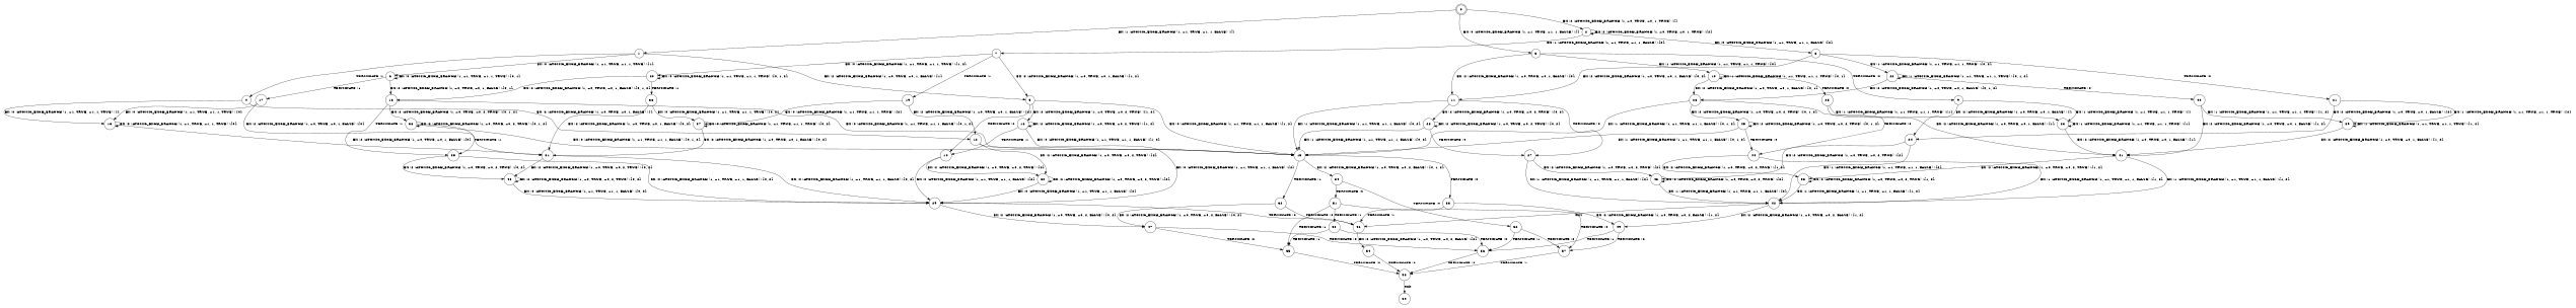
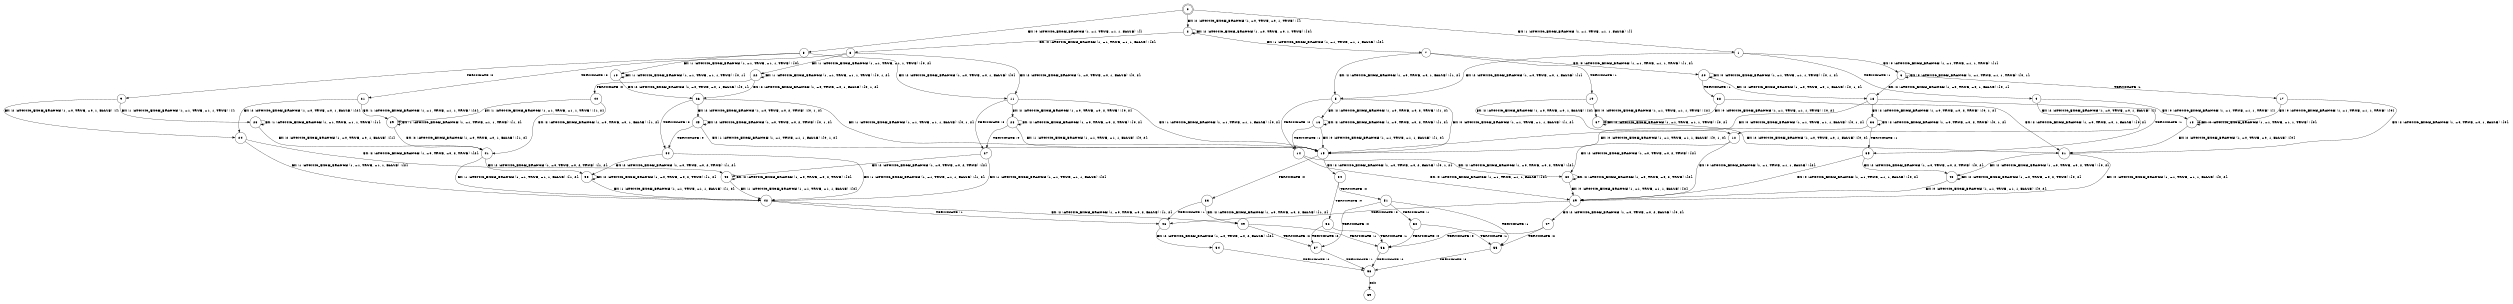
  digraph {
    node [shape=circle]
    0 [peripheries=2]
    1
    2
    3
    4
    5
    6
    7
    8
    9
    10
    11
    12
    13
    14
    15
    16
    17
    18
    19
    20
    21
    22
    23
    24
-   25
    26
    27
    28
    29
    30
    31
-   32
    33
    34
    35
    36
    37
    38
    39
    40
    41
    42
    43
    44
    45
    46
    47
    48
    49
    51
    52
    53
    54
    55
    56
    57
    50
    58
    59
    0 -> 1 [label="EX !1 !ATOMIC_EXCH_BRANCH (1, +1, TRUE, +1, 1, FALSE) !{}"]
    0 -> 2 [label="EX !2 !ATOMIC_EXCH_BRANCH (1, +0, TRUE, +0, 1, TRUE) !{}"]
    0 -> 3 [label="EX !0 !ATOMIC_EXCH_BRANCH (1, +1, TRUE, +1, 1, FALSE) !{}"]
    1 -> 4 [label="TERMINATE !1"]
    1 -> 5 [label="EX !2 !ATOMIC_EXCH_BRANCH (1, +0, TRUE, +0, 1, FALSE) !{1}"]
    1 -> 6 [label="EX !0 !ATOMIC_EXCH_BRANCH (1, +1, TRUE, +1, 1, TRUE) !{1}"]
    2 -> 2 [label="EX !2 !ATOMIC_EXCH_BRANCH (1, +0, TRUE, +0, 1, TRUE) !{2}"]
    2 -> 7 [label="EX !1 !ATOMIC_EXCH_BRANCH (1, +1, TRUE, +1, 1, FALSE) !{2}"]
    2 -> 8 [label="EX !0 !ATOMIC_EXCH_BRANCH (1, +1, TRUE, +1, 1, FALSE) !{2}"]
    3 -> 9 [label="TERMINATE !0"]
    3 -> 10 [label="EX !1 !ATOMIC_EXCH_BRANCH (1, +1, TRUE, +1, 1, TRUE) !{0}"]
    3 -> 11 [label="EX !2 !ATOMIC_EXCH_BRANCH (1, +0, TRUE, +0, 1, FALSE) !{0}"]
    4 -> 12 [label="EX !2 !ATOMIC_EXCH_BRANCH (1, +0, TRUE, +0, 1, FALSE) !{}"]
    4 -> 13 [label="EX !0 !ATOMIC_EXCH_BRANCH (1, +1, TRUE, +1, 1, TRUE) !{}"]
    5 -> 14 [label="TERMINATE !2"]
    5 -> 15 [label="EX !0 !ATOMIC_EXCH_BRANCH (1, +1, TRUE, +1, 1, FALSE) !{1, 2}"]
    5 -> 16 [label="EX !2 !ATOMIC_EXCH_BRANCH (1, +0, TRUE, +0, 2, TRUE) !{1, 2}"]
    6 -> 6 [label="EX !0 !ATOMIC_EXCH_BRANCH (1, +1, TRUE, +1, 1, TRUE) !{0, 1}"]
    6 -> 17 [label="TERMINATE !1"]
    6 -> 18 [label="EX !2 !ATOMIC_EXCH_BRANCH (1, +0, TRUE, +0, 1, FALSE) !{0, 1}"]
    7 -> 5 [label="EX !2 !ATOMIC_EXCH_BRANCH (1, +0, TRUE, +0, 1, FALSE) !{1, 2}"]
    7 -> 19 [label="TERMINATE !1"]
    7 -> 20 [label="EX !0 !ATOMIC_EXCH_BRANCH (1, +1, TRUE, +1, 1, TRUE) !{1, 2}"]
    8 -> 11 [label="EX !2 !ATOMIC_EXCH_BRANCH (1, +0, TRUE, +0, 1, FALSE) !{0, 2}"]
    8 -> 21 [label="TERMINATE !0"]
    8 -> 22 [label="EX !1 !ATOMIC_EXCH_BRANCH (1, +1, TRUE, +1, 1, TRUE) !{0, 2}"]
    9 -> 23 [label="EX !1 !ATOMIC_EXCH_BRANCH (1, +1, TRUE, +1, 1, TRUE) !{}"]
    9 -> 24 [label="EX !2 !ATOMIC_EXCH_BRANCH (1, +0, TRUE, +0, 1, FALSE) !{}"]
    10 -> 10 [label="EX !1 !ATOMIC_EXCH_BRANCH (1, +1, TRUE, +1, 1, TRUE) !{0, 1}"]
-   10 -> 25 [label="TERMINATE !0"]
    10 -> 26 [label="EX !2 !ATOMIC_EXCH_BRANCH (1, +0, TRUE, +0, 1, FALSE) !{0, 1}"]
    11 -> 15 [label="EX !1 !ATOMIC_EXCH_BRANCH (1, +1, TRUE, +1, 1, FALSE) !{0, 2}"]
    11 -> 27 [label="TERMINATE !0"]
    11 -> 28 [label="EX !2 !ATOMIC_EXCH_BRANCH (1, +0, TRUE, +0, 2, TRUE) !{0, 2}"]
    12 -> 29 [label="EX !0 !ATOMIC_EXCH_BRANCH (1, +1, TRUE, +1, 1, FALSE) !{2}"]
    12 -> 30 [label="EX !2 !ATOMIC_EXCH_BRANCH (1, +0, TRUE, +0, 2, TRUE) !{2}"]
    13 -> 13 [label="EX !0 !ATOMIC_EXCH_BRANCH (1, +1, TRUE, +1, 1, TRUE) !{0}"]
    13 -> 31 [label="EX !2 !ATOMIC_EXCH_BRANCH (1, +0, TRUE, +0, 1, FALSE) !{0}"]
    14 -> 29 [label="EX !0 !ATOMIC_EXCH_BRANCH (1, +1, TRUE, +1, 1, FALSE) !{2}"]
    14 -> 30 [label="EX !2 !ATOMIC_EXCH_BRANCH (1, +0, TRUE, +0, 2, TRUE) !{2}"]
-   15 -> 32 [label="TERMINATE !1"]
    15 -> 33 [label="TERMINATE !0"]
    15 -> 34 [label="EX !2 !ATOMIC_EXCH_BRANCH (1, +0, TRUE, +0, 2, FALSE) !{0, 1, 2}"]
    16 -> 14 [label="TERMINATE !1"]
    16 -> 15 [label="EX !0 !ATOMIC_EXCH_BRANCH (1, +1, TRUE, +1, 1, FALSE) !{1, 2}"]
    16 -> 16 [label="EX !2 !ATOMIC_EXCH_BRANCH (1, +0, TRUE, +0, 2, TRUE) !{1, 2}"]
    17 -> 13 [label="EX !0 !ATOMIC_EXCH_BRANCH (1, +1, TRUE, +1, 1, TRUE) !{0}"]
    17 -> 31 [label="EX !2 !ATOMIC_EXCH_BRANCH (1, +0, TRUE, +0, 1, FALSE) !{0}"]
    18 -> 15 [label="EX !0 !ATOMIC_EXCH_BRANCH (1, +1, TRUE, +1, 1, FALSE) !{0, 1, 2}"]
    18 -> 35 [label="TERMINATE !1"]
    18 -> 36 [label="EX !2 !ATOMIC_EXCH_BRANCH (1, +0, TRUE, +0, 2, TRUE) !{0, 1, 2}"]
    19 -> 12 [label="EX !2 !ATOMIC_EXCH_BRANCH (1, +0, TRUE, +0, 1, FALSE) !{2}"]
    19 -> 37 [label="EX !0 !ATOMIC_EXCH_BRANCH (1, +1, TRUE, +1, 1, TRUE) !{2}"]
    20 -> 18 [label="EX !2 !ATOMIC_EXCH_BRANCH (1, +0, TRUE, +0, 1, FALSE) !{0, 1, 2}"]
    20 -> 20 [label="EX !0 !ATOMIC_EXCH_BRANCH (1, +1, TRUE, +1, 1, TRUE) !{0, 1, 2}"]
    20 -> 38 [label="TERMINATE !1"]
    21 -> 24 [label="EX !2 !ATOMIC_EXCH_BRANCH (1, +0, TRUE, +0, 1, FALSE) !{2}"]
    21 -> 39 [label="EX !1 !ATOMIC_EXCH_BRANCH (1, +1, TRUE, +1, 1, TRUE) !{2}"]
    22 -> 22 [label="EX !1 !ATOMIC_EXCH_BRANCH (1, +1, TRUE, +1, 1, TRUE) !{0, 1, 2}"]
    22 -> 26 [label="EX !2 !ATOMIC_EXCH_BRANCH (1, +0, TRUE, +0, 1, FALSE) !{0, 1, 2}"]
    22 -> 40 [label="TERMINATE !0"]
    23 -> 23 [label="EX !1 !ATOMIC_EXCH_BRANCH (1, +1, TRUE, +1, 1, TRUE) !{1}"]
    23 -> 41 [label="EX !2 !ATOMIC_EXCH_BRANCH (1, +0, TRUE, +0, 1, FALSE) !{1}"]
    24 -> 42 [label="EX !1 !ATOMIC_EXCH_BRANCH (1, +1, TRUE, +1, 1, FALSE) !{2}"]
    24 -> 43 [label="EX !2 !ATOMIC_EXCH_BRANCH (1, +0, TRUE, +0, 2, TRUE) !{2}"]
-   25 -> 23 [label="EX !1 !ATOMIC_EXCH_BRANCH (1, +1, TRUE, +1, 1, TRUE) !{1}"]
-   25 -> 41 [label="EX !2 !ATOMIC_EXCH_BRANCH (1, +0, TRUE, +0, 1, FALSE) !{1}"]
    26 -> 15 [label="EX !1 !ATOMIC_EXCH_BRANCH (1, +1, TRUE, +1, 1, FALSE) !{0, 1, 2}"]
    26 -> 44 [label="TERMINATE !0"]
    26 -> 45 [label="EX !2 !ATOMIC_EXCH_BRANCH (1, +0, TRUE, +0, 2, TRUE) !{0, 1, 2}"]
    27 -> 42 [label="EX !1 !ATOMIC_EXCH_BRANCH (1, +1, TRUE, +1, 1, FALSE) !{2}"]
    27 -> 43 [label="EX !2 !ATOMIC_EXCH_BRANCH (1, +0, TRUE, +0, 2, TRUE) !{2}"]
    28 -> 15 [label="EX !1 !ATOMIC_EXCH_BRANCH (1, +1, TRUE, +1, 1, FALSE) !{0, 2}"]
    28 -> 27 [label="TERMINATE !0"]
    28 -> 28 [label="EX !2 !ATOMIC_EXCH_BRANCH (1, +0, TRUE, +0, 2, TRUE) !{0, 2}"]
    29 -> 46 [label="TERMINATE !0"]
    29 -> 47 [label="EX !2 !ATOMIC_EXCH_BRANCH (1, +0, TRUE, +0, 2, FALSE) !{0, 2}"]
    30 -> 29 [label="EX !0 !ATOMIC_EXCH_BRANCH (1, +1, TRUE, +1, 1, FALSE) !{2}"]
    30 -> 30 [label="EX !2 !ATOMIC_EXCH_BRANCH (1, +0, TRUE, +0, 2, TRUE) !{2}"]
    31 -> 29 [label="EX !0 !ATOMIC_EXCH_BRANCH (1, +1, TRUE, +1, 1, FALSE) !{0, 2}"]
    31 -> 48 [label="EX !2 !ATOMIC_EXCH_BRANCH (1, +0, TRUE, +0, 2, TRUE) !{0, 2}"]
-   32 -> 46 [label="TERMINATE !0"]
-   32 -> 47 [label="EX !2 !ATOMIC_EXCH_BRANCH (1, +0, TRUE, +0, 2, FALSE) !{0, 2}"]
    33 -> 46 [label="TERMINATE !1"]
    33 -> 49 [label="EX !2 !ATOMIC_EXCH_BRANCH (1, +0, TRUE, +0, 2, FALSE) !{1, 2}"]
    34 -> 51 [label="TERMINATE !2"]
    34 -> 52 [label="TERMINATE !0"]
    35 -> 29 [label="EX !0 !ATOMIC_EXCH_BRANCH (1, +1, TRUE, +1, 1, FALSE) !{0, 2}"]
    35 -> 48 [label="EX !2 !ATOMIC_EXCH_BRANCH (1, +0, TRUE, +0, 2, TRUE) !{0, 2}"]
    36 -> 15 [label="EX !0 !ATOMIC_EXCH_BRANCH (1, +1, TRUE, +1, 1, FALSE) !{0, 1, 2}"]
    36 -> 35 [label="TERMINATE !1"]
    36 -> 36 [label="EX !2 !ATOMIC_EXCH_BRANCH (1, +0, TRUE, +0, 2, TRUE) !{0, 1, 2}"]
    37 -> 31 [label="EX !2 !ATOMIC_EXCH_BRANCH (1, +0, TRUE, +0, 1, FALSE) !{0, 2}"]
    37 -> 37 [label="EX !0 !ATOMIC_EXCH_BRANCH (1, +1, TRUE, +1, 1, TRUE) !{0, 2}"]
    38 -> 31 [label="EX !2 !ATOMIC_EXCH_BRANCH (1, +0, TRUE, +0, 1, FALSE) !{0, 2}"]
    38 -> 37 [label="EX !0 !ATOMIC_EXCH_BRANCH (1, +1, TRUE, +1, 1, TRUE) !{0, 2}"]
    39 -> 39 [label="EX !1 !ATOMIC_EXCH_BRANCH (1, +1, TRUE, +1, 1, TRUE) !{1, 2}"]
    39 -> 41 [label="EX !2 !ATOMIC_EXCH_BRANCH (1, +0, TRUE, +0, 1, FALSE) !{1, 2}"]
    40 -> 39 [label="EX !1 !ATOMIC_EXCH_BRANCH (1, +1, TRUE, +1, 1, TRUE) !{1, 2}"]
    40 -> 41 [label="EX !2 !ATOMIC_EXCH_BRANCH (1, +0, TRUE, +0, 1, FALSE) !{1, 2}"]
    41 -> 42 [label="EX !1 !ATOMIC_EXCH_BRANCH (1, +1, TRUE, +1, 1, FALSE) !{1, 2}"]
    41 -> 53 [label="EX !2 !ATOMIC_EXCH_BRANCH (1, +0, TRUE, +0, 2, TRUE) !{1, 2}"]
-   42 -> 46 [label=exit]
+   42 -> 46 [label="TERMINATE !1"]
    42 -> 49 [label="EX !2 !ATOMIC_EXCH_BRANCH (1, +0, TRUE, +0, 2, FALSE) !{1, 2}"]
    43 -> 42 [label="EX !1 !ATOMIC_EXCH_BRANCH (1, +1, TRUE, +1, 1, FALSE) !{2}"]
    43 -> 43 [label="EX !2 !ATOMIC_EXCH_BRANCH (1, +0, TRUE, +0, 2, TRUE) !{2}"]
    44 -> 42 [label="EX !1 !ATOMIC_EXCH_BRANCH (1, +1, TRUE, +1, 1, FALSE) !{1, 2}"]
    44 -> 53 [label="EX !2 !ATOMIC_EXCH_BRANCH (1, +0, TRUE, +0, 2, TRUE) !{1, 2}"]
    45 -> 15 [label="EX !1 !ATOMIC_EXCH_BRANCH (1, +1, TRUE, +1, 1, FALSE) !{0, 1, 2}"]
    45 -> 44 [label="TERMINATE !0"]
    45 -> 45 [label="EX !2 !ATOMIC_EXCH_BRANCH (1, +0, TRUE, +0, 2, TRUE) !{0, 1, 2}"]
    46 -> 54 [label="EX !2 !ATOMIC_EXCH_BRANCH (1, +0, TRUE, +0, 2, FALSE) !{2}"]
    47 -> 55 [label="TERMINATE !2"]
    47 -> 56 [label="TERMINATE !0"]
    48 -> 29 [label="EX !0 !ATOMIC_EXCH_BRANCH (1, +1, TRUE, +1, 1, FALSE) !{0, 2}"]
    48 -> 48 [label="EX !2 !ATOMIC_EXCH_BRANCH (1, +0, TRUE, +0, 2, TRUE) !{0, 2}"]
    49 -> 56 [label="TERMINATE !1"]
    49 -> 57 [label="TERMINATE !2"]
    51 -> 55 [label="TERMINATE !1"]
    51 -> 57 [label="TERMINATE !0"]
    51 -> 50 [label="TERMINATE !1"]
    52 -> 56 [label="TERMINATE !1"]
    52 -> 57 [label="TERMINATE !2"]
    53 -> 42 [label="EX !1 !ATOMIC_EXCH_BRANCH (1, +1, TRUE, +1, 1, FALSE) !{1, 2}"]
    53 -> 53 [label="EX !2 !ATOMIC_EXCH_BRANCH (1, +0, TRUE, +0, 2, TRUE) !{1, 2}"]
    54 -> 58 [label="TERMINATE !2"]
    55 -> 58 [label="TERMINATE !0"]
    56 -> 58 [label="TERMINATE !2"]
    57 -> 58 [label="TERMINATE !1"]
    50 -> 55 [label="TERMINATE !1"]
    50 -> 56 [label="TERMINATE !0"]
    58 -> 59 [label=exit]
  }
